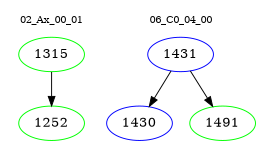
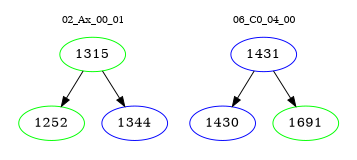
  digraph {
    node [color=green]
    edge [color=black]
    n1 [label=1315]
    n2 [label=1252]
+   n3 [color=blue label=1344]
    n4 [color=blue label=1431]
    n5 [color=blue label=1430]
-   n6 [label=1491]
+   n6 [label=1691]
    subgraph cluster_1 {
      color=white
      fontsize=10
      label="02_Ax_00_01"
      n1
      n2
+     n3
    }
    subgraph cluster_2 {
      color=white
      fontsize=10
      label="06_C0_04_00"
      n4
      n5
      n6
    }
    n1 -> n2
+   n1 -> n3
    n4 -> n5
    n4 -> n6
  }
